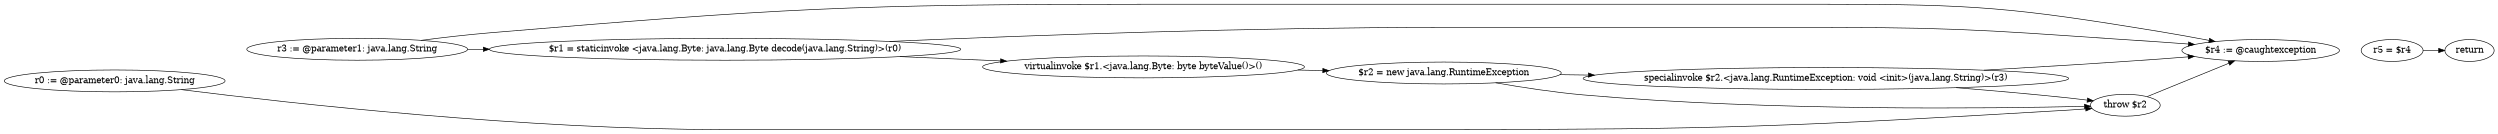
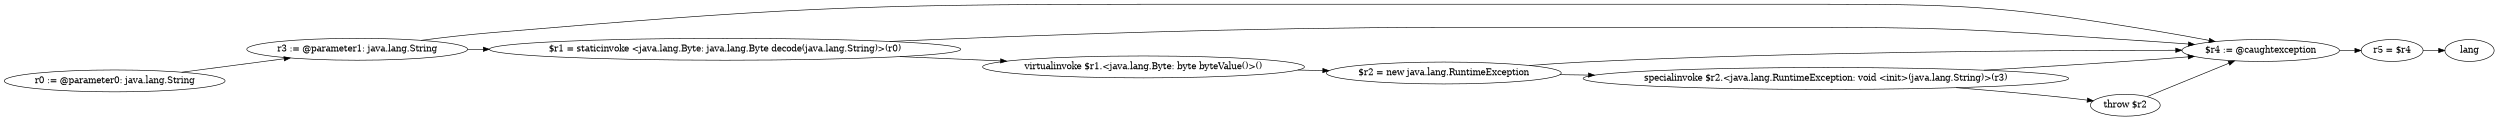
  digraph {
    fontname="DejaVu Serif"
    rankdir=LR
    node [fontname="DejaVu Serif"]
    edge [fontname="DejaVu Serif"]
    "r0 := @parameter0: java.lang.String"
    "r3 := @parameter1: java.lang.String"
    "$r1 = staticinvoke <java.lang.Byte: java.lang.Byte decode(java.lang.String)>(r0)"
    "$r4 := @caughtexception"
    "virtualinvoke $r1.<java.lang.Byte: byte byteValue()>()"
    "r5 = $r4"
    "$r2 = new java.lang.RuntimeException"
    "specialinvoke $r2.<java.lang.RuntimeException: void <init>(java.lang.String)>(r3)"
    "throw $r2"
-   return
-   "r0 := @parameter0: java.lang.String" -> "throw $r2"
+   return [label=lang]
+   "r0 := @parameter0: java.lang.String" -> "r3 := @parameter1: java.lang.String"
    "r3 := @parameter1: java.lang.String" -> "$r1 = staticinvoke <java.lang.Byte: java.lang.Byte decode(java.lang.String)>(r0)"
    "r3 := @parameter1: java.lang.String" -> "$r4 := @caughtexception"
    "$r1 = staticinvoke <java.lang.Byte: java.lang.Byte decode(java.lang.String)>(r0)" -> "$r4 := @caughtexception"
    "$r1 = staticinvoke <java.lang.Byte: java.lang.Byte decode(java.lang.String)>(r0)" -> "virtualinvoke $r1.<java.lang.Byte: byte byteValue()>()"
+   "$r4 := @caughtexception" -> "r5 = $r4"
    "virtualinvoke $r1.<java.lang.Byte: byte byteValue()>()" -> "$r2 = new java.lang.RuntimeException"
    "r5 = $r4" -> return
-   "$r2 = new java.lang.RuntimeException" -> "throw $r2"
+   "$r2 = new java.lang.RuntimeException" -> "$r4 := @caughtexception"
    "$r2 = new java.lang.RuntimeException" -> "specialinvoke $r2.<java.lang.RuntimeException: void <init>(java.lang.String)>(r3)"
    "specialinvoke $r2.<java.lang.RuntimeException: void <init>(java.lang.String)>(r3)" -> "$r4 := @caughtexception"
    "specialinvoke $r2.<java.lang.RuntimeException: void <init>(java.lang.String)>(r3)" -> "throw $r2"
    "throw $r2" -> "$r4 := @caughtexception"
  }
